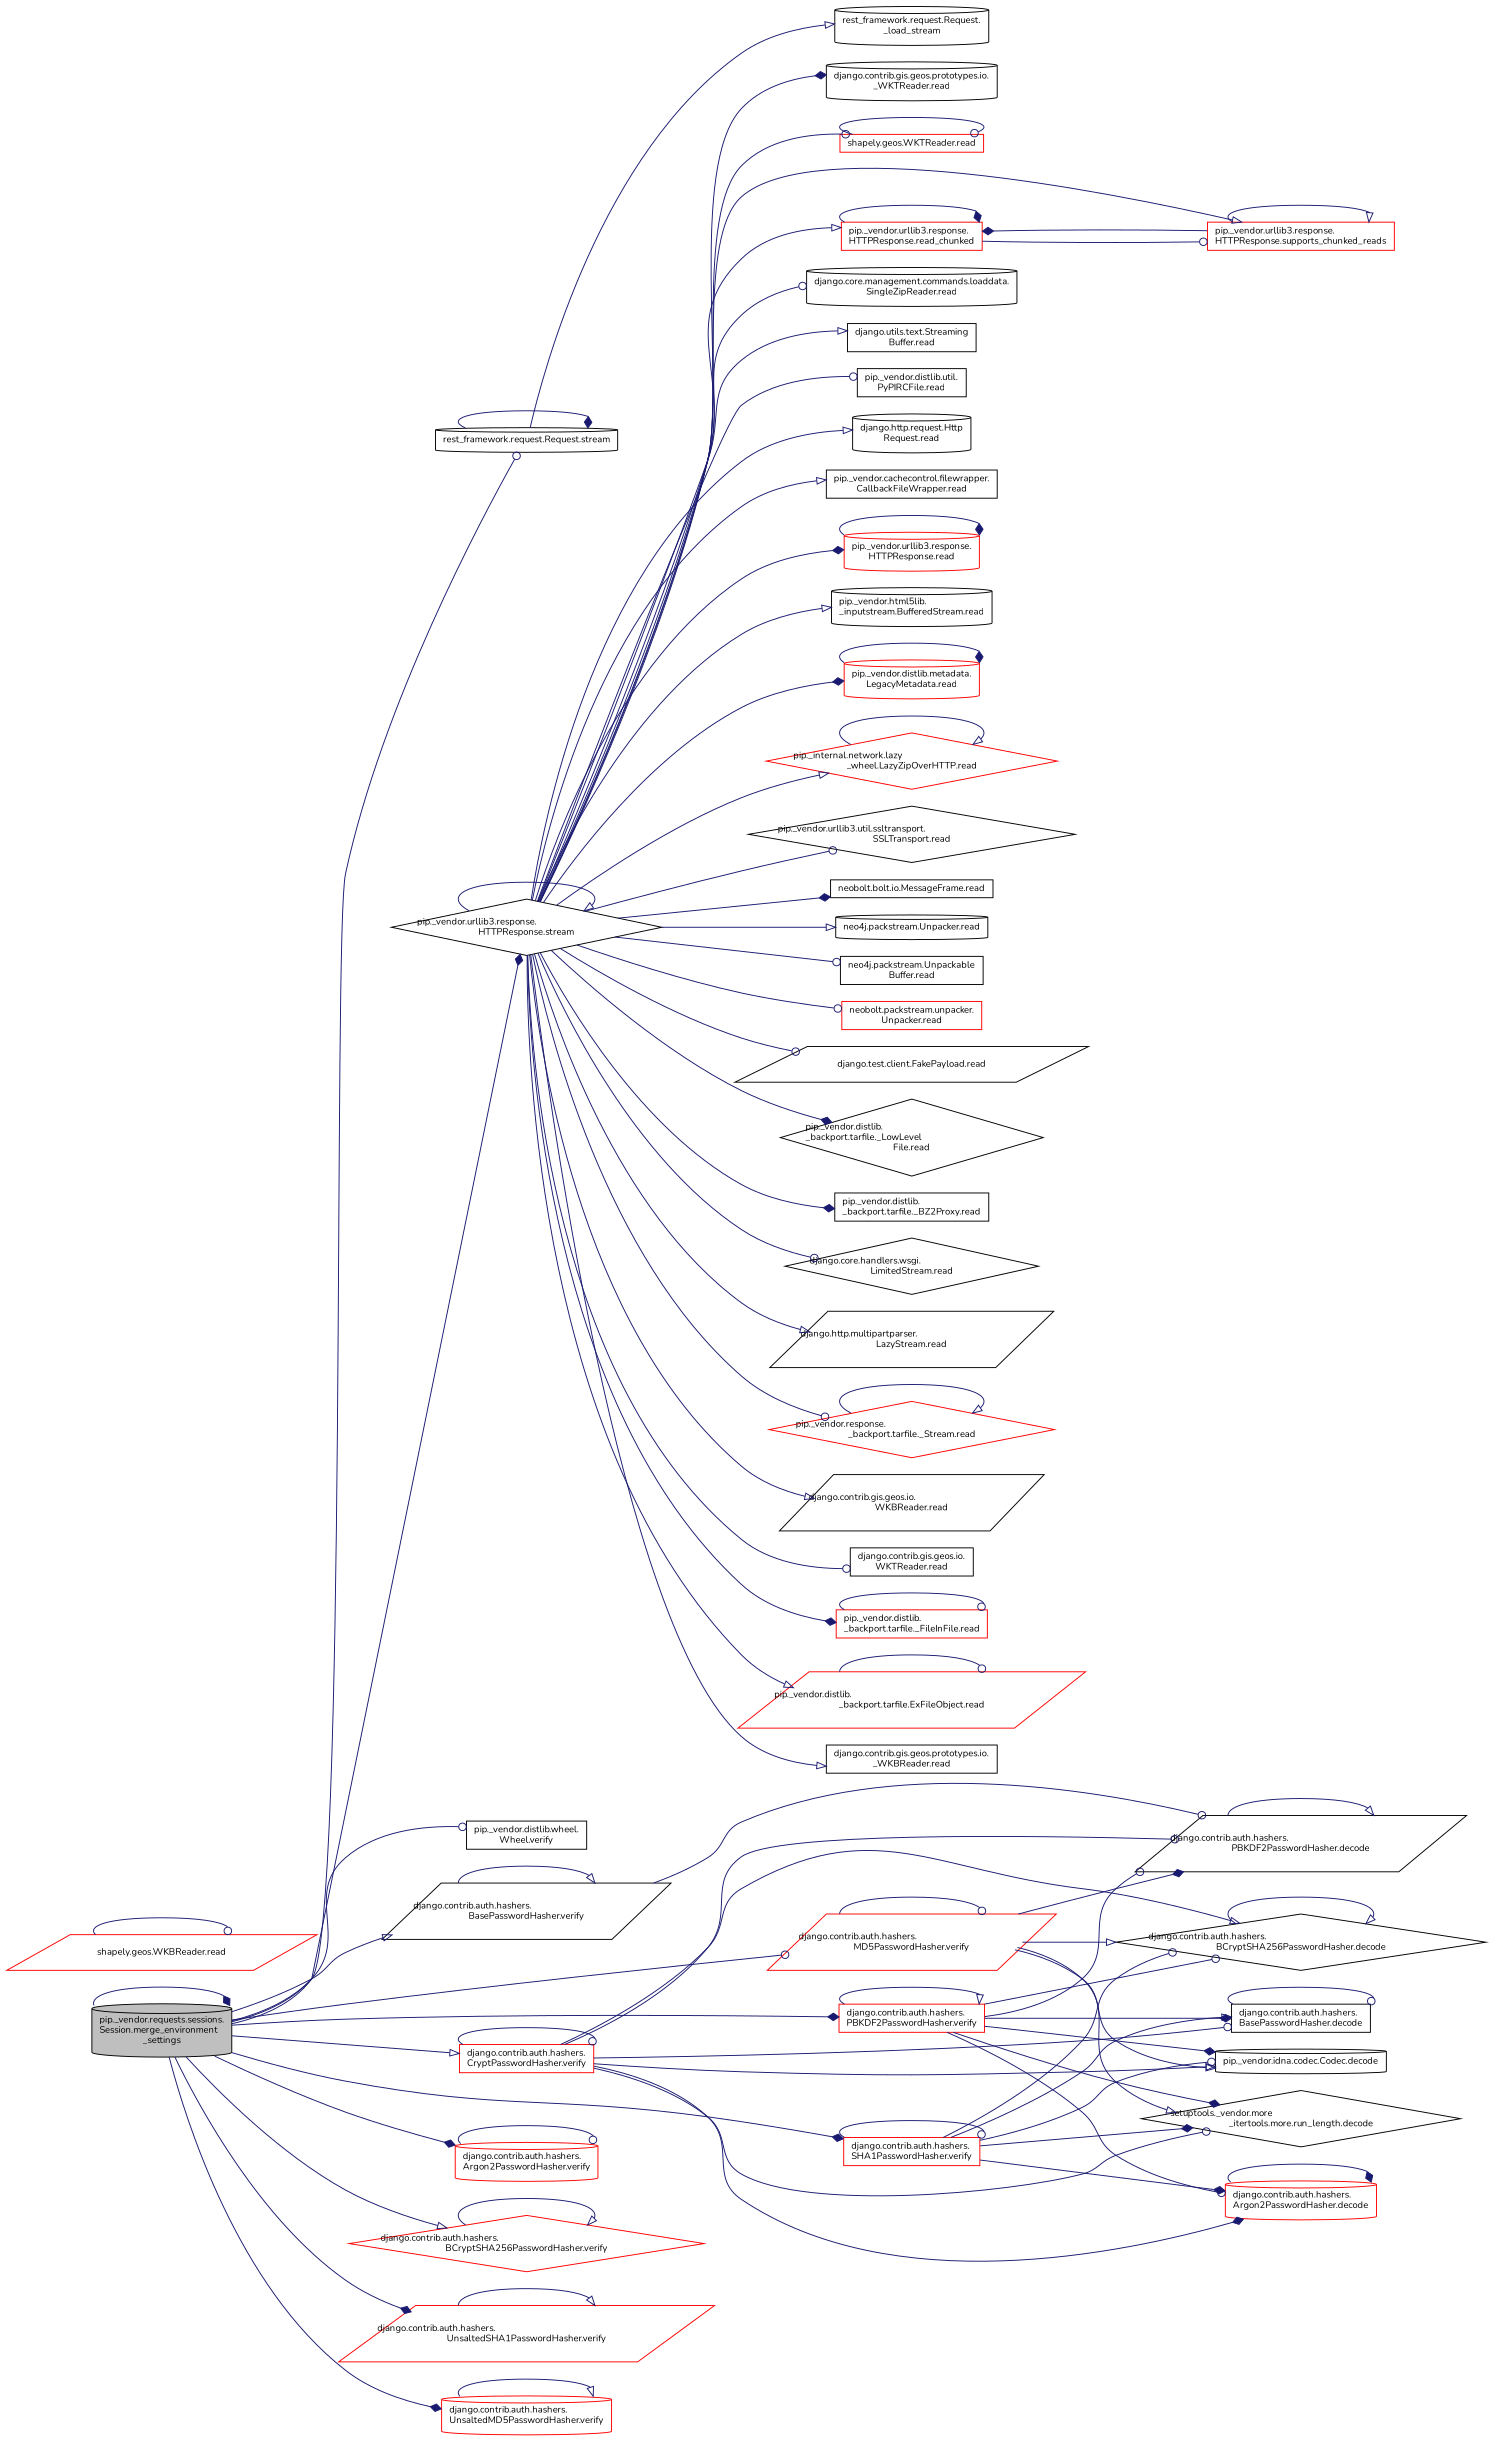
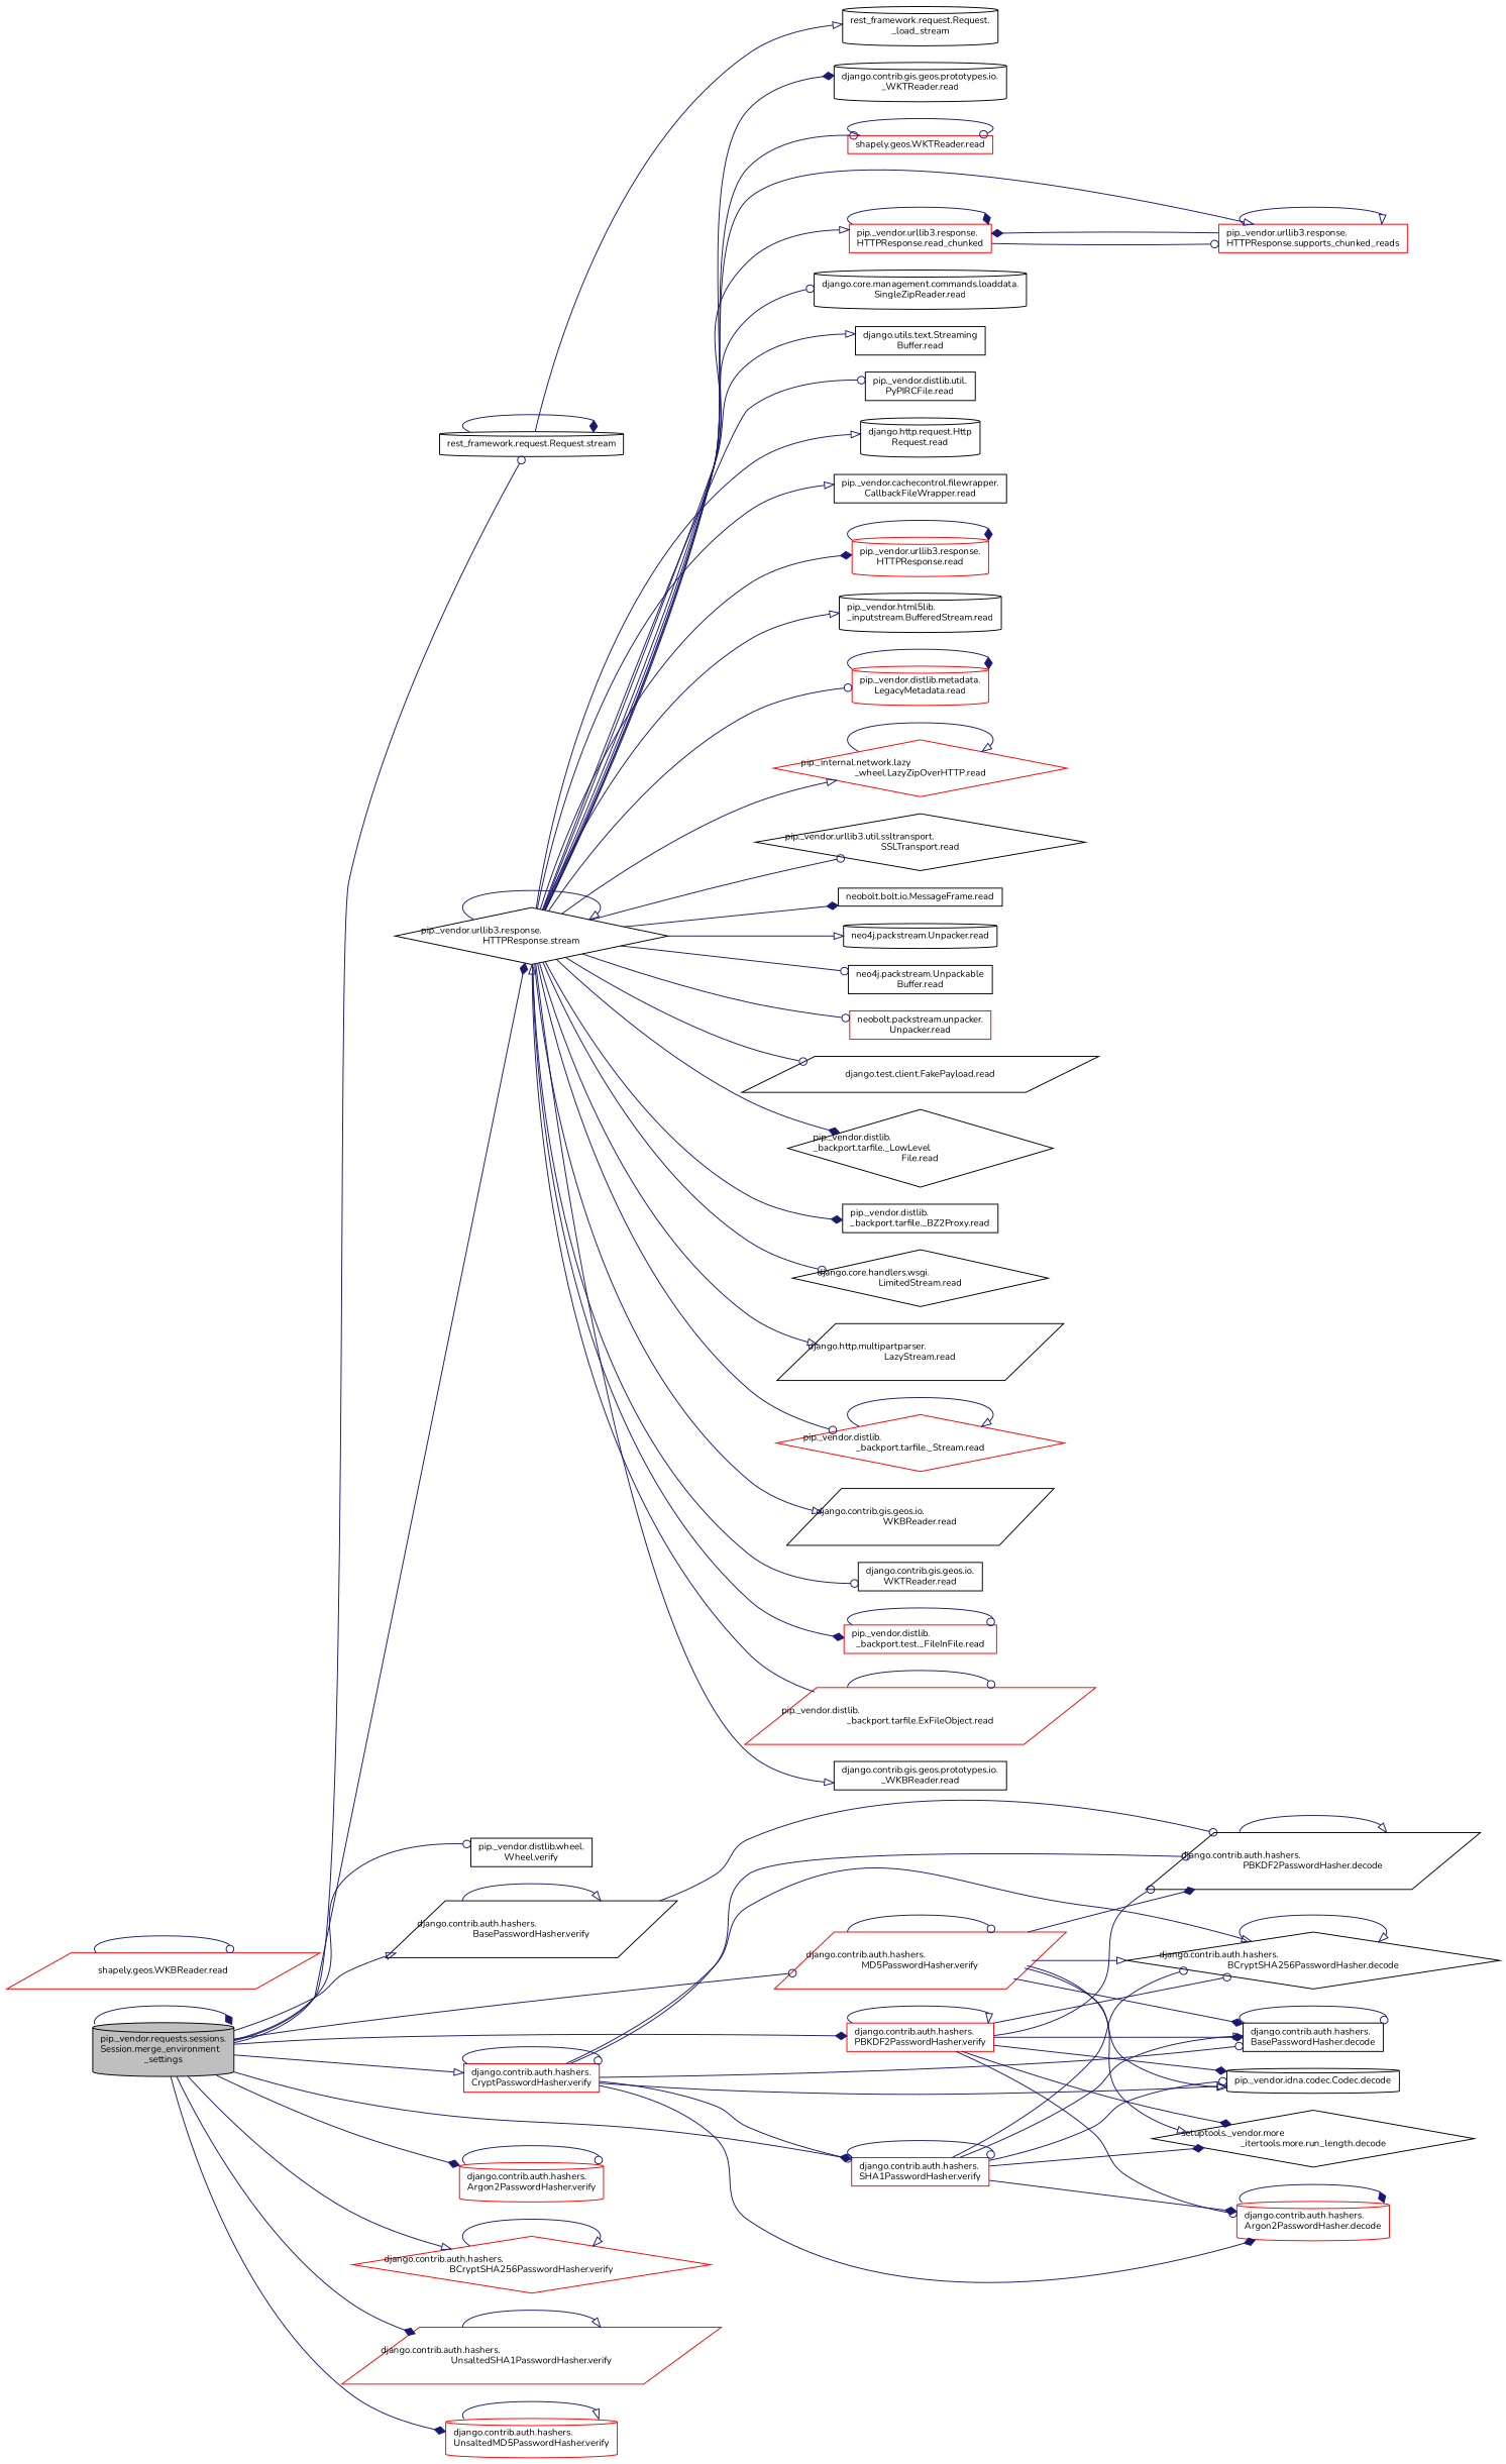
  digraph {
    fontname=Nunito
    rankdir=LR
    node [color=black fillcolor=white fontname=Nunito fontsize=10 shape=box style=filled]
    edge [arrowhead=odot color=midnightblue fontname=Nunito fontsize=10 labelfontname=Helvetica labelfontsize=10 style=solid]
    n1 [fillcolor=grey75 fontcolor=black height=0.2 label="pip._vendor.requests.sessions.\lSession.merge_environment\l_settings" shape=cylinder width=0.4]
    n2 [height=0.2 label="rest_framework.request.Request.stream" shape=cylinder width=0.4]
    n3 [height=0.2 label="pip._vendor.urllib3.response.\lHTTPResponse.stream" shape=diamond width=0.4]
    n4 [height=0.2 label="pip._vendor.distlib.wheel.\lWheel.verify" width=0.4]
    n5 [height=0.2 label="django.contrib.auth.hashers.\lBasePasswordHasher.verify" shape=parallelogram width=0.4]
    n6 [color=red height=0.2 label="django.contrib.auth.hashers.\lPBKDF2PasswordHasher.verify" width=0.4]
    n7 [color=red height=0.2 label="django.contrib.auth.hashers.\lArgon2PasswordHasher.verify" shape=cylinder width=0.4]
    n8 [color=red height=0.2 label="django.contrib.auth.hashers.\lBCryptSHA256PasswordHasher.verify" shape=diamond width=0.4]
    n9 [color=red height=0.2 label="django.contrib.auth.hashers.\lSHA1PasswordHasher.verify" width=0.4]
    n10 [color=red height=0.2 label="django.contrib.auth.hashers.\lMD5PasswordHasher.verify" shape=parallelogram width=0.4]
    n11 [color=red height=0.2 label="django.contrib.auth.hashers.\lUnsaltedSHA1PasswordHasher.verify" shape=parallelogram width=0.4]
    n12 [color=red height=0.2 label="django.contrib.auth.hashers.\lUnsaltedMD5PasswordHasher.verify" shape=cylinder width=0.4]
    n13 [color=red height=0.2 label="django.contrib.auth.hashers.\lCryptPasswordHasher.verify" width=0.4]
    n14 [height=0.2 label="rest_framework.request.Request.\l_load_stream" shape=cylinder width=0.4]
    n15 [height=0.2 label="django.core.management.commands.loaddata.\lSingleZipReader.read" shape=cylinder width=0.4]
    n16 [height=0.2 label="django.utils.text.Streaming\lBuffer.read" width=0.4]
    n17 [height=0.2 label="pip._vendor.distlib.util.\lPyPIRCFile.read" width=0.4]
    n18 [height=0.2 label="django.http.request.Http\lRequest.read" shape=cylinder width=0.4]
    n19 [height=0.2 label="pip._vendor.cachecontrol.filewrapper.\lCallbackFileWrapper.read" width=0.4]
    n20 [color=red height=0.2 label="pip._vendor.urllib3.response.\lHTTPResponse.read" shape=cylinder width=0.4]
    n21 [height=0.2 label="pip._vendor.html5lib.\l_inputstream.BufferedStream.read" shape=cylinder width=0.4]
    n22 [color=red height=0.2 label="pip._vendor.distlib.metadata.\lLegacyMetadata.read" shape=cylinder width=0.4]
    n23 [color=red height=0.2 label="pip._internal.network.lazy\l_wheel.LazyZipOverHTTP.read" shape=diamond width=0.4]
    n24 [height=0.2 label="pip._vendor.urllib3.util.ssltransport.\lSSLTransport.read" shape=diamond width=0.4]
    n25 [height=0.2 label="neobolt.bolt.io.MessageFrame.read" width=0.4]
    n26 [height=0.2 label="neo4j.packstream.Unpacker.read" shape=cylinder width=0.4]
    n27 [height=0.2 label="neo4j.packstream.Unpackable\lBuffer.read" width=0.4]
    n28 [color=red height=0.2 label="neobolt.packstream.unpacker.\lUnpacker.read" width=0.4]
    n29 [height=0.2 label="django.test.client.FakePayload.read" shape=parallelogram width=0.4]
    n30 [height=0.2 label="pip._vendor.distlib.\l_backport.tarfile._LowLevel\lFile.read" shape=diamond width=0.4]
    n31 [height=0.2 label="pip._vendor.distlib.\l_backport.tarfile._BZ2Proxy.read" width=0.4]
    n32 [height=0.2 label="django.core.handlers.wsgi.\lLimitedStream.read" shape=diamond width=0.4]
    n33 [height=0.2 label="django.http.multipartparser.\lLazyStream.read" shape=parallelogram width=0.4]
-   n34 [color=red height=0.2 label="pip._vendor.response.\l_backport.tarfile._Stream.read" shape=diamond width=0.4]
+   n34 [color=red height=0.2 label="pip._vendor.distlib.\l_backport.tarfile._Stream.read" shape=diamond width=0.4]
    n35 [height=0.2 label="django.contrib.gis.geos.io.\lWKBReader.read" shape=parallelogram width=0.4]
    n36 [height=0.2 label="django.contrib.gis.geos.io.\lWKTReader.read" width=0.4]
-   n37 [color=red height=0.2 label="pip._vendor.distlib.\l_backport.tarfile._FileInFile.read" width=0.4]
+   n37 [color=red height=0.2 label="pip._vendor.distlib.\l_backport.test._FileInFile.read" width=0.4]
    n38 [color=red height=0.2 label="pip._vendor.distlib.\l_backport.tarfile.ExFileObject.read" shape=parallelogram width=0.4]
    n39 [height=0.2 label="django.contrib.gis.geos.prototypes.io.\l_WKBReader.read" width=0.4]
    n40 [height=0.2 label="django.contrib.gis.geos.prototypes.io.\l_WKTReader.read" shape=cylinder width=0.4]
    n41 [color=red height=0.2 label="shapely.geos.WKTReader.read" width=0.4]
    n42 [color=red height=0.2 label="pip._vendor.urllib3.response.\lHTTPResponse.read_chunked" width=0.4]
    n43 [color=red height=0.2 label="pip._vendor.urllib3.response.\lHTTPResponse.supports_chunked_reads" width=0.4]
    n44 [height=0.2 label="django.contrib.auth.hashers.\lPBKDF2PasswordHasher.decode" shape=parallelogram width=0.4]
    n45 [height=0.2 label="setuptools._vendor.more\l_itertools.more.run_length.decode" shape=diamond width=0.4]
    n46 [height=0.2 label="pip._vendor.idna.codec.Codec.decode" shape=cylinder width=0.4]
    n47 [height=0.2 label="django.contrib.auth.hashers.\lBasePasswordHasher.decode" width=0.4]
    n48 [color=red height=0.2 label="django.contrib.auth.hashers.\lArgon2PasswordHasher.decode" shape=cylinder width=0.4]
    n49 [height=0.2 label="django.contrib.auth.hashers.\lBCryptSHA256PasswordHasher.decode" shape=diamond width=0.4]
    n50 [color=red height=0.2 label="shapely.geos.WKBReader.read" shape=parallelogram width=0.4]
    n1 -> n1 [arrowhead=diamond]
    n1 -> n2
    n1 -> n3 [arrowhead=diamond]
    n1 -> n4
    n1 -> n5 [arrowhead=onormal]
    n1 -> n6 [arrowhead=diamond]
    n1 -> n7 [arrowhead=diamond]
    n1 -> n8 [arrowhead=onormal]
    n1 -> n9 [arrowhead=diamond]
    n1 -> n10
    n1 -> n11 [arrowhead=diamond]
    n1 -> n12 [arrowhead=diamond]
    n1 -> n13 [arrowhead=onormal]
    n2 -> n2 [arrowhead=diamond]
    n2 -> n14 [arrowhead=onormal]
    n3 -> n3 [arrowhead=onormal]
    n3 -> n15
    n3 -> n16 [arrowhead=onormal]
    n3 -> n17
    n3 -> n18 [arrowhead=onormal]
    n3 -> n19 [arrowhead=onormal]
    n3 -> n20 [arrowhead=diamond]
    n3 -> n21 [arrowhead=onormal]
-   n3 -> n22 [arrowhead=diamond]
+   n3 -> n22
    n3 -> n23 [arrowhead=onormal]
    n3 -> n24
    n3 -> n25 [arrowhead=diamond]
    n3 -> n26 [arrowhead=onormal]
    n3 -> n27
    n3 -> n28
    n3 -> n29
    n3 -> n30 [arrowhead=diamond]
    n3 -> n31 [arrowhead=diamond]
    n3 -> n32
    n3 -> n33 [arrowhead=onormal]
    n3 -> n34
    n3 -> n35 [arrowhead=onormal]
    n3 -> n36
    n3 -> n37 [arrowhead=diamond]
-   n3 -> n38 [arrowhead=onormal]
+   n38 -> n3 [arrowhead=onormal]
    n3 -> n39 [arrowhead=onormal]
    n3 -> n40 [arrowhead=diamond]
    n3 -> n41
    n3 -> n42 [arrowhead=onormal]
    n3 -> n43 [arrowhead=onormal]
    n5 -> n5 [arrowhead=onormal]
    n5 -> n44
    n6 -> n6 [arrowhead=onormal]
    n6 -> n44
    n6 -> n45 [arrowhead=diamond]
    n6 -> n46 [arrowhead=diamond]
    n6 -> n47 [arrowhead=diamond]
    n6 -> n48
    n6 -> n49
    n7 -> n7
    n8 -> n8 [arrowhead=onormal]
    n9 -> n9
    n9 -> n45 [arrowhead=diamond]
    n9 -> n46
    n9 -> n47 [arrowhead=onormal]
    n9 -> n48 [arrowhead=diamond]
    n9 -> n49
    n10 -> n10
    n10 -> n44 [arrowhead=diamond]
    n10 -> n45 [arrowhead=onormal]
    n10 -> n46 [arrowhead=onormal]
+   n10 -> n47 [arrowhead=diamond]
    n10 -> n49 [arrowhead=onormal]
    n11 -> n11 [arrowhead=onormal]
    n12 -> n12 [arrowhead=onormal]
    n13 -> n13
    n13 -> n44
-   n13 -> n45
+   n13 -> n9
    n13 -> n46 [arrowhead=onormal]
    n13 -> n47
    n13 -> n48 [arrowhead=diamond]
    n13 -> n49 [arrowhead=onormal]
    n20 -> n20 [arrowhead=diamond]
    n22 -> n22 [arrowhead=diamond]
    n23 -> n23 [arrowhead=onormal]
    n34 -> n34 [arrowhead=onormal]
    n37 -> n37
    n38 -> n38
    n41 -> n41
    n42 -> n42 [arrowhead=diamond]
    n42 -> n43
    n43 -> n42 [arrowhead=diamond]
    n43 -> n43 [arrowhead=onormal]
    n44 -> n44 [arrowhead=onormal]
    n47 -> n47
    n48 -> n48 [arrowhead=diamond]
    n49 -> n49 [arrowhead=onormal]
    n50 -> n50
  }
